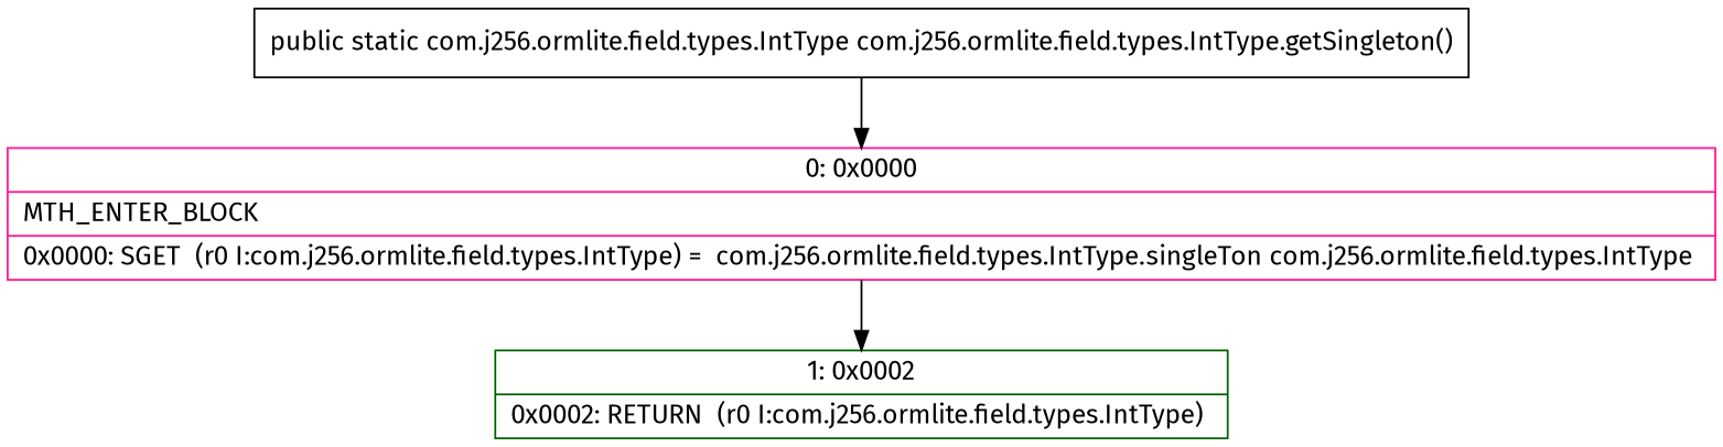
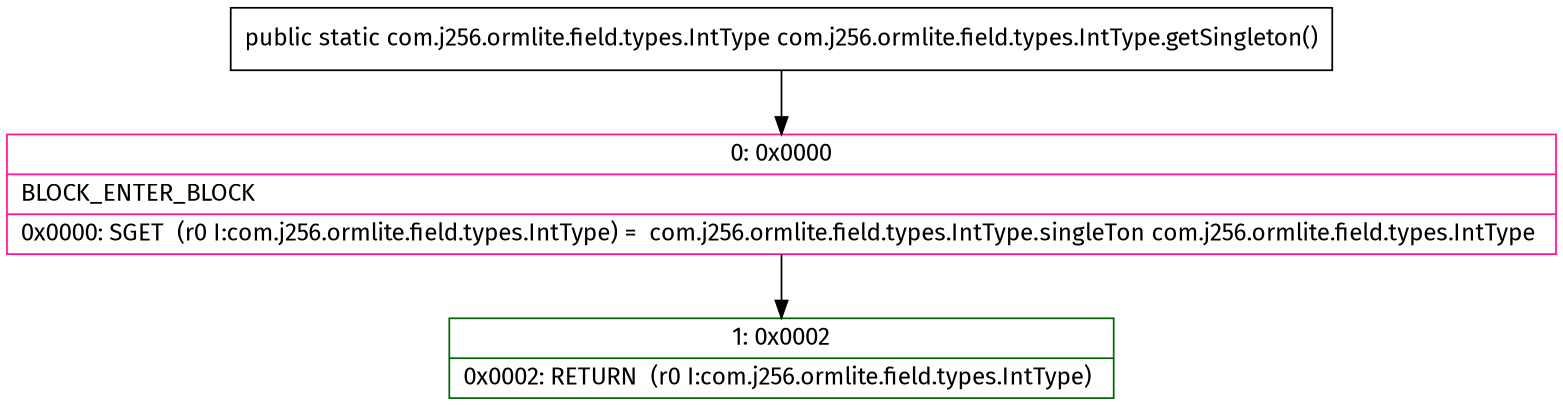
  digraph {
    fontname="Fira Sans"
    node [shape=record fontname="Fira Sans"]
    edge [fontname="Fira Sans"]
-   n1 [label="{0\:\ 0x0000|MTH_ENTER_BLOCK\l|0x0000: SGET  (r0 I:com.j256.ormlite.field.types.IntType) =  com.j256.ormlite.field.types.IntType.singleTon com.j256.ormlite.field.types.IntType \l}" color=deeppink]
+   n1 [label="{0\:\ 0x0000|BLOCK_ENTER_BLOCK\l|0x0000: SGET  (r0 I:com.j256.ormlite.field.types.IntType) =  com.j256.ormlite.field.types.IntType.singleTon com.j256.ormlite.field.types.IntType \l}" color=deeppink]
    n2 [label="{1\:\ 0x0002|0x0002: RETURN  (r0 I:com.j256.ormlite.field.types.IntType) \l}" color=darkgreen]
    n3 [label="{public static com.j256.ormlite.field.types.IntType com.j256.ormlite.field.types.IntType.getSingleton() }" color=black]
    n1 -> n2
    n3 -> n1
  }
